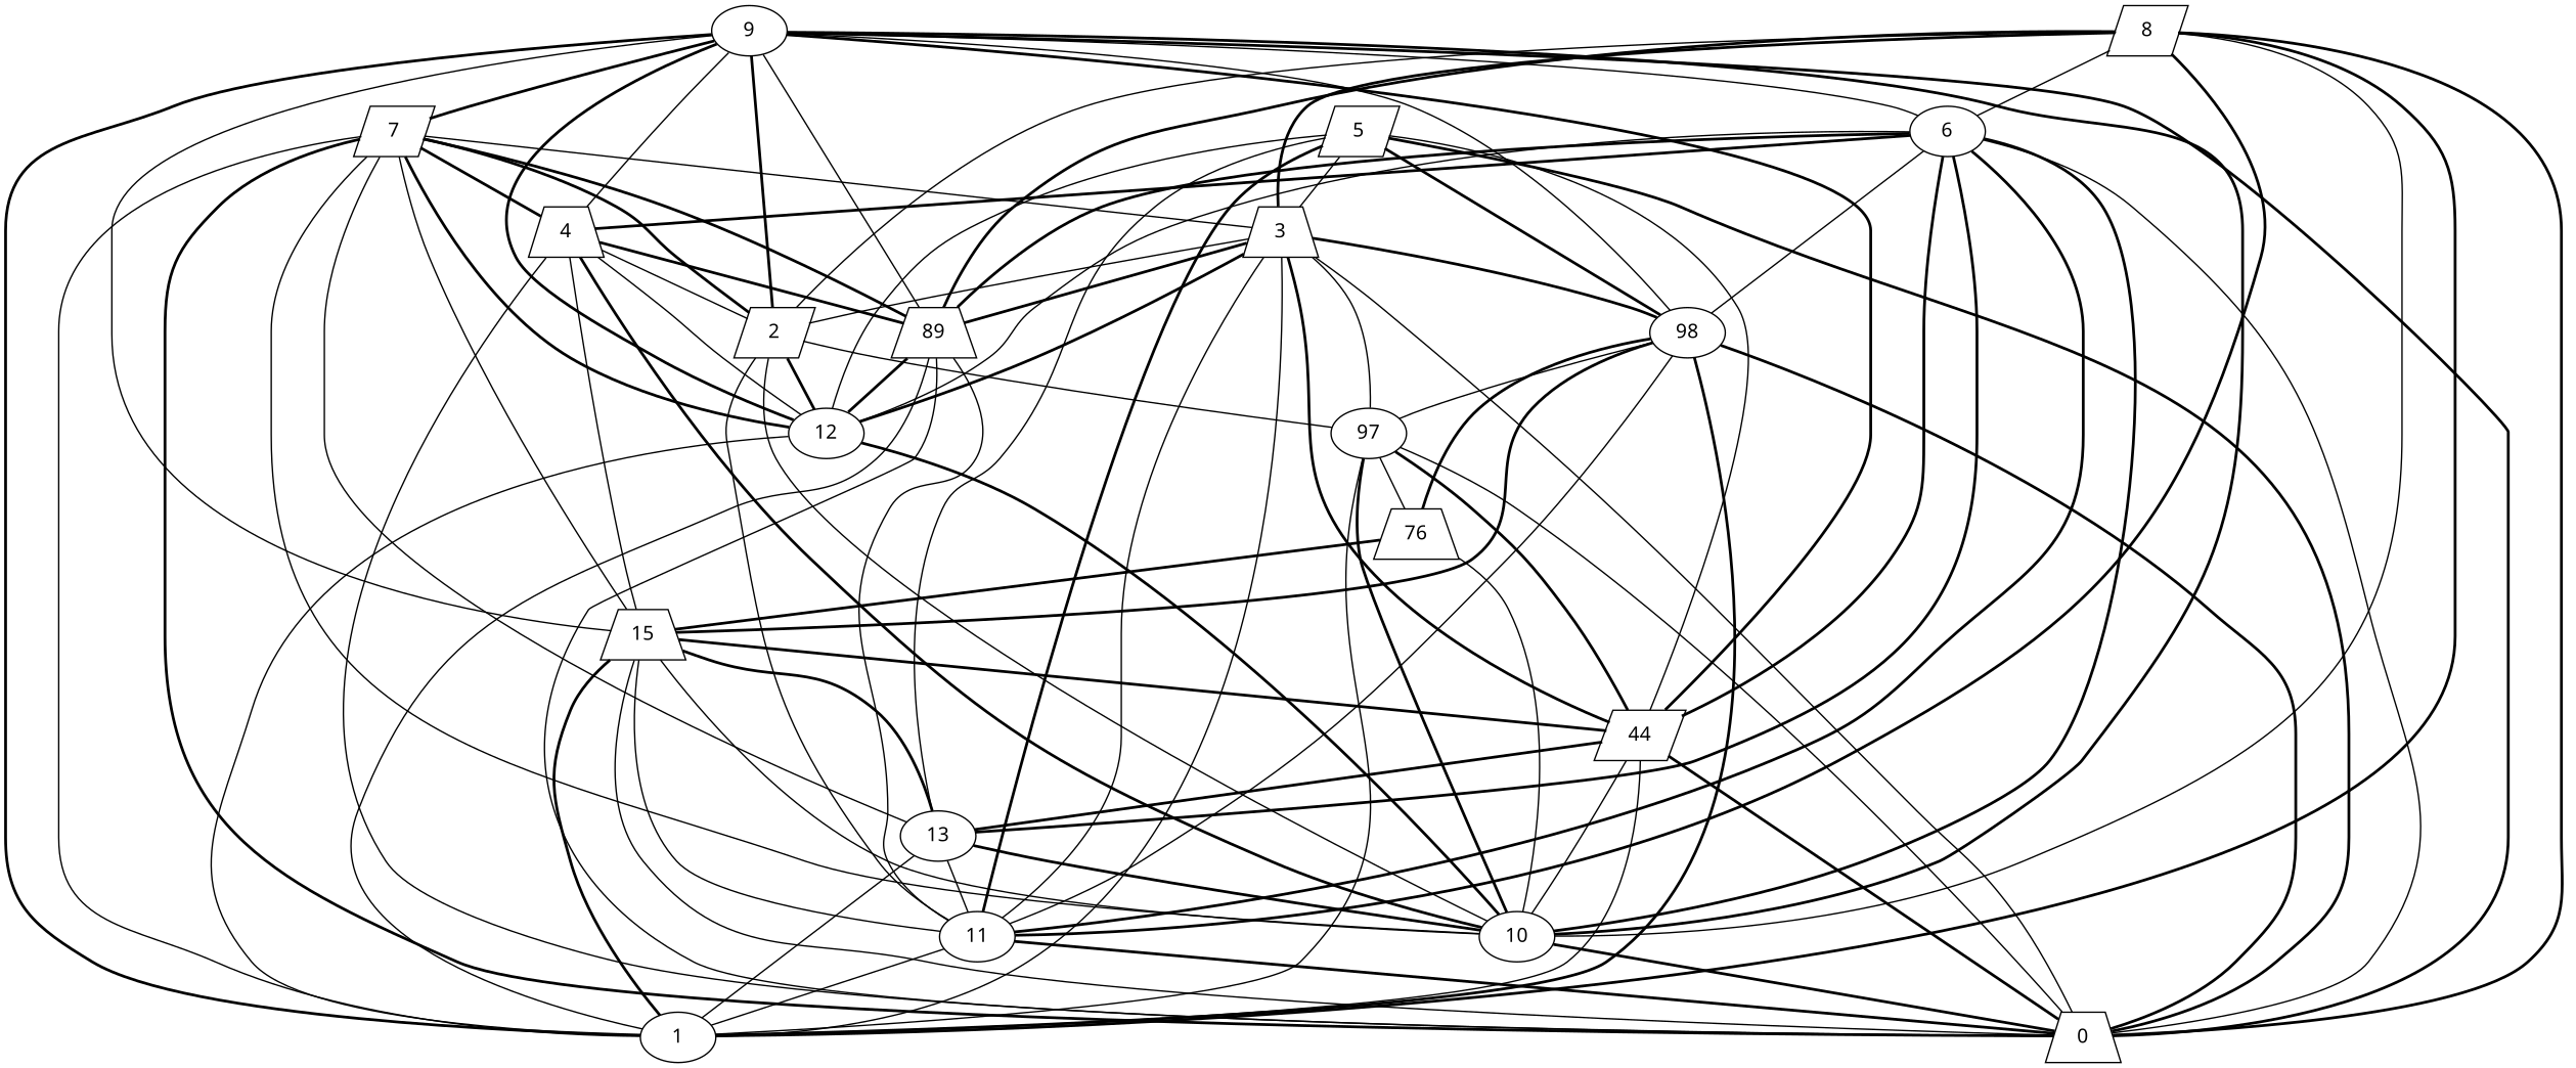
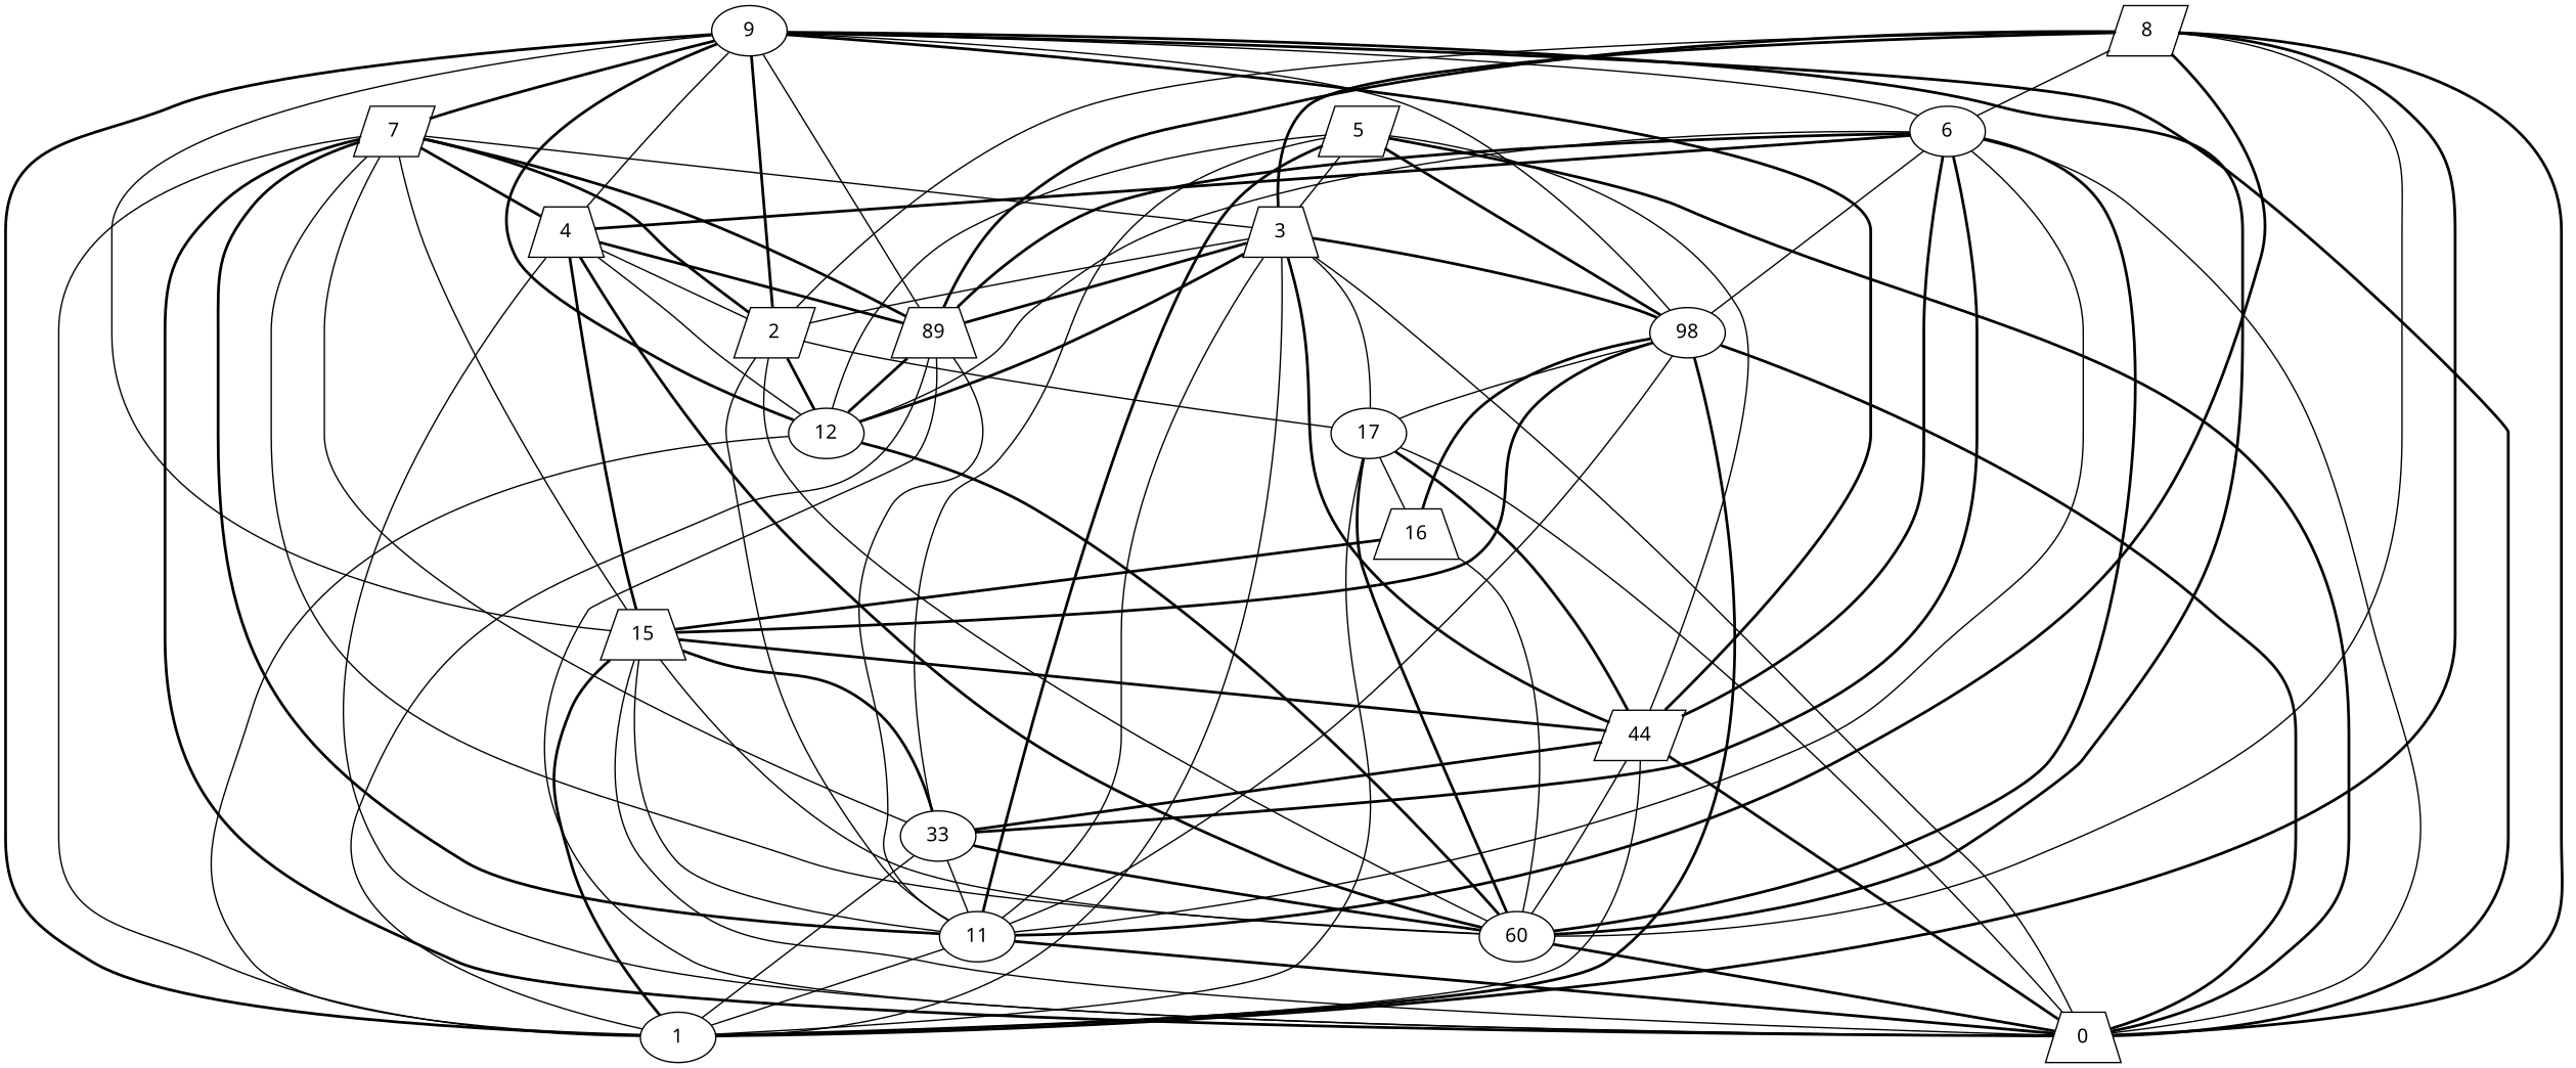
  digraph {
    fontname="Noto Sans"
    node [fontname="Noto Sans" shape=ellipse]
    edge [color=black dir=none fontname="Noto Sans" style=bold]
    15 [shape=trapezium]
-   10
+   10 [label=60]
    1
    n4 [label=44 shape=parallelogram]
-   13
+   13 [label=33]
    11
    0 [shape=trapezium]
    5 [shape=parallelogram]
    12
    n10 [label=98]
    3 [shape=trapezium]
-   17 [label=97]
-   16 [shape=trapezium label=76]
+   17
+   16 [shape=trapezium]
    8 [shape=parallelogram]
    6
    n16 [label=89 shape=trapezium]
    2 [shape=parallelogram]
    4 [shape=trapezium]
    9
    7 [shape=parallelogram]
    subgraph sub_1 {
      15
      10
      1
      n4
      13
      11
      0
      5
      12
      n10
      3
      17
      16
      8
      6
      n16
      2
      4
      9
      7
    }
    15 -> 10 [style=solid]
    15 -> 1
    15 -> n4
    15 -> 13
    15 -> 11 [style=solid]
    15 -> 0 [style=solid]
    10 -> 0
    n4 -> 10 [style=solid]
    n4 -> 1 [style=solid]
    n4 -> 13
    n4 -> 0
    13 -> 10
    13 -> 1 [style=solid]
    13 -> 11 [style=solid]
    11 -> 1 [style=solid]
    11 -> 0
    5 -> n4 [style=solid]
    5 -> 13 [style=solid]
    5 -> 11
    5 -> 0
    5 -> 12 [style=solid]
    5 -> n10
    5 -> 3 [style=solid]
    12 -> 10
    12 -> 1 [style=solid]
    n10 -> 15
    n10 -> 1
    n10 -> 11 [style=solid]
    n10 -> 0
    n10 -> 17 [style=solid]
    n10 -> 16
    3 -> 1 [style=solid]
    3 -> n4
    3 -> 11 [style=solid]
    3 -> 0 [style=solid]
    3 -> 12
    3 -> n10
    3 -> 17 [style=solid]
    3 -> n16
    3 -> 2 [style=solid]
    17 -> 10
    17 -> 1 [style=solid]
    17 -> n4
    17 -> 0 [style=solid]
    17 -> 16 [style=solid]
    16 -> 15
    16 -> 10 [style=solid]
    8 -> 10 [style=solid]
    8 -> 1
    8 -> 11
    8 -> 0
    8 -> 3
    8 -> 6 [style=solid]
    8 -> n16
    8 -> 2 [style=solid]
    6 -> 10
    6 -> n4
    6 -> 13
-   6 -> 11
+   6 -> 11 [style=solid]
    6 -> 0 [style=solid]
    6 -> 12 [style=solid]
    6 -> n10 [style=solid]
    6 -> n16
    6 -> 4
    n16 -> 1 [style=solid]
    n16 -> 11 [style=solid]
    n16 -> 0 [style=solid]
    n16 -> 12
    2 -> 10 [style=solid]
    2 -> 11 [style=solid]
    2 -> 12
    2 -> 17 [style=solid]
-   4 -> 15 [style=solid]
+   4 -> 15
    4 -> 10
    4 -> 0 [style=solid]
    4 -> 12 [style=solid]
    4 -> n16
    4 -> 2 [style=solid]
    9 -> 15 [style=solid]
    9 -> 10
    9 -> 1
    9 -> n4
    9 -> 0
    9 -> 12
    9 -> n10 [style=solid]
    9 -> 6 [style=solid]
    9 -> n16 [style=solid]
    9 -> 2
    9 -> 4 [style=solid]
    9 -> 7
    7 -> 15 [style=solid]
    7 -> 10 [style=solid]
    7 -> 1 [style=solid]
    7 -> 13 [style=solid]
-   7 -> 12
+   7 -> 11
    7 -> 0
    7 -> 3 [style=solid]
    7 -> n16
    7 -> 2
    7 -> 4
  }
